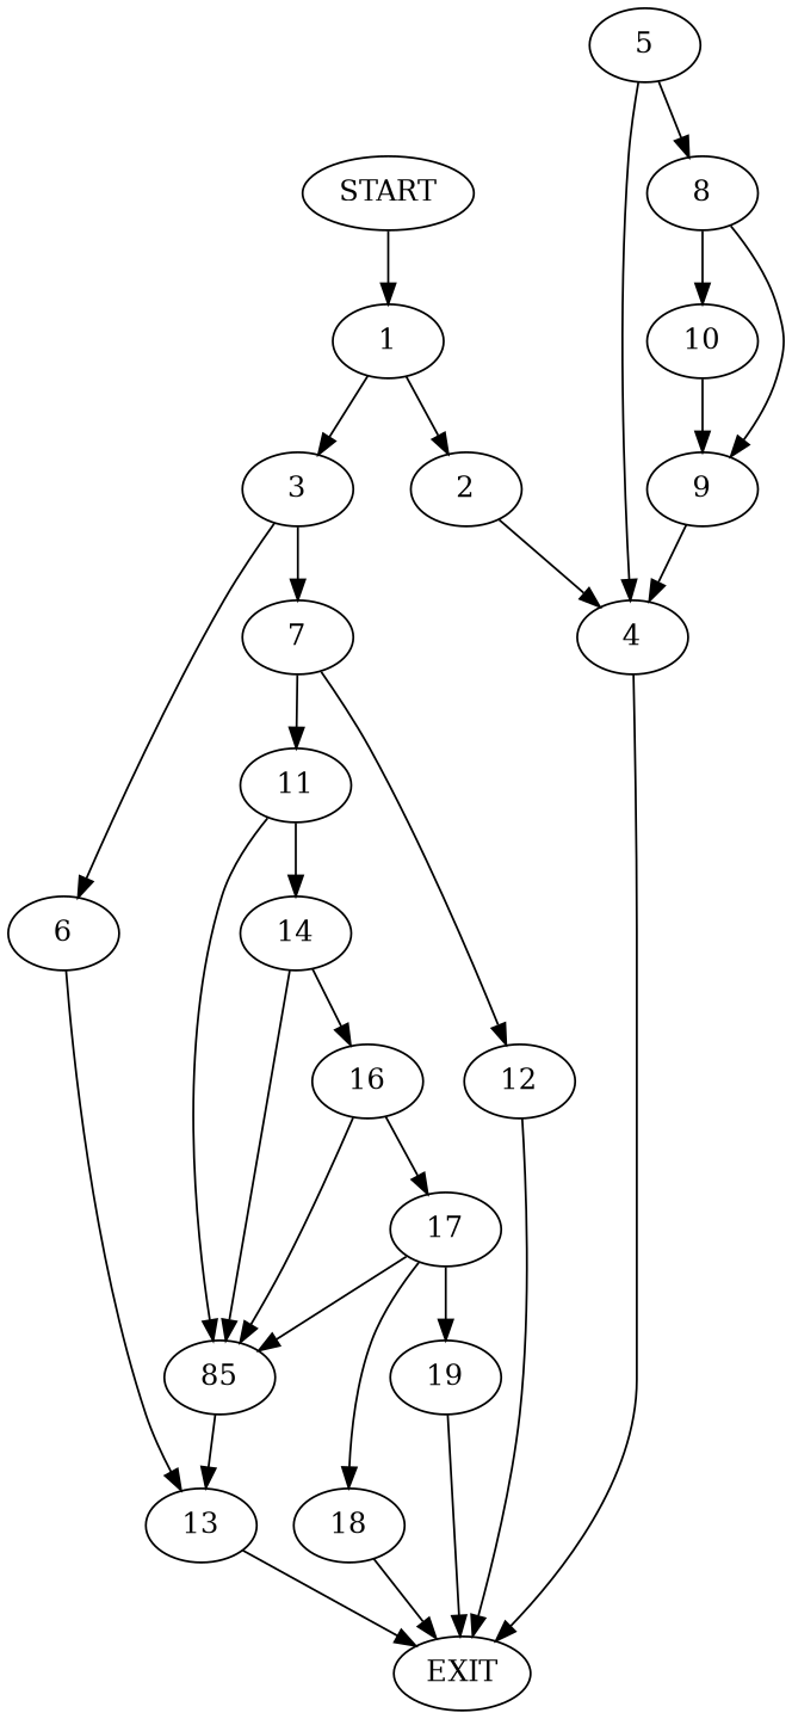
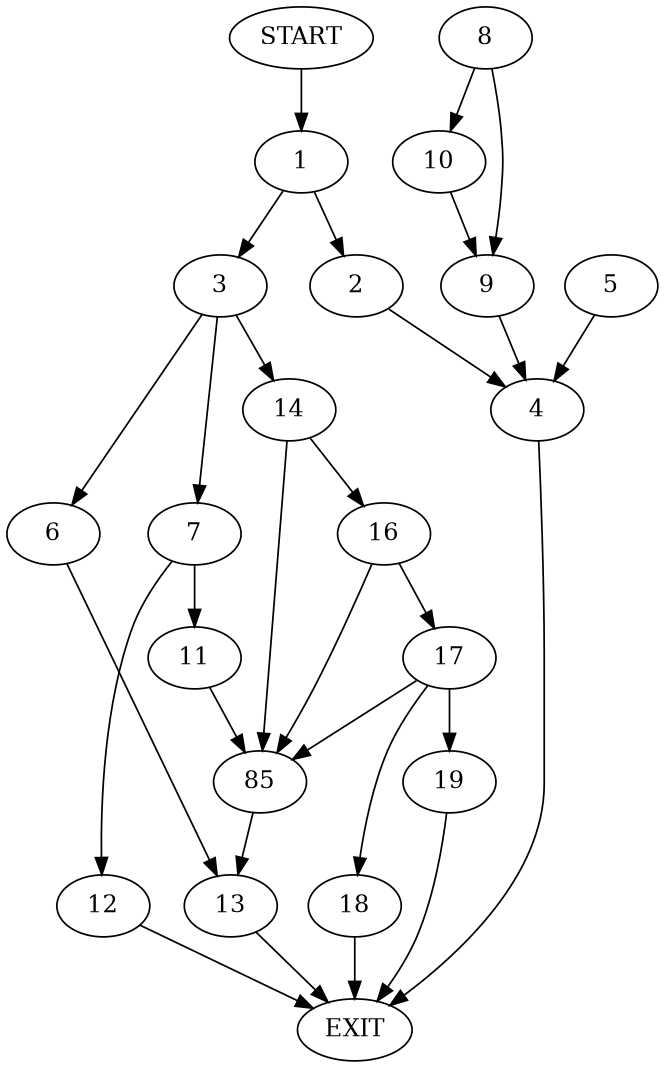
  digraph {
    n1 [label=START]
    1
    2
    3
    n5 [label=EXIT]
    4
    6
    7
    5
    8
    13
    11
    12
    9
    10
    14
    n17 [label=85]
    16
    17
    18
    19
    n1 -> 1
    1 -> 2
    1 -> 3
    2 -> 4
    3 -> 6
    3 -> 7
    4 -> n5
    6 -> 13
    7 -> 11
    7 -> 12
    5 -> 4
-   5 -> 8
    8 -> 9
    8 -> 10
    13 -> n5
-   11 -> 14
+   3 -> 14
    11 -> n17
    12 -> n5
    9 -> 4
    10 -> 9
    14 -> n17
    14 -> 16
    n17 -> 13
    16 -> n17
    16 -> 17
    17 -> n17
    17 -> 18
    17 -> 19
    18 -> n5
    19 -> n5
  }
